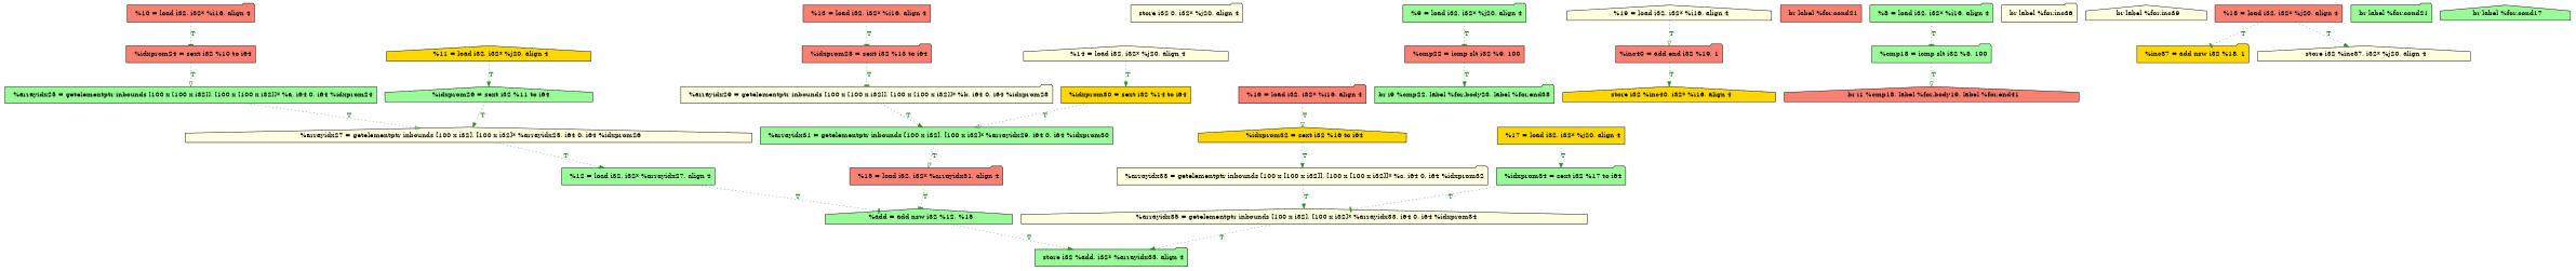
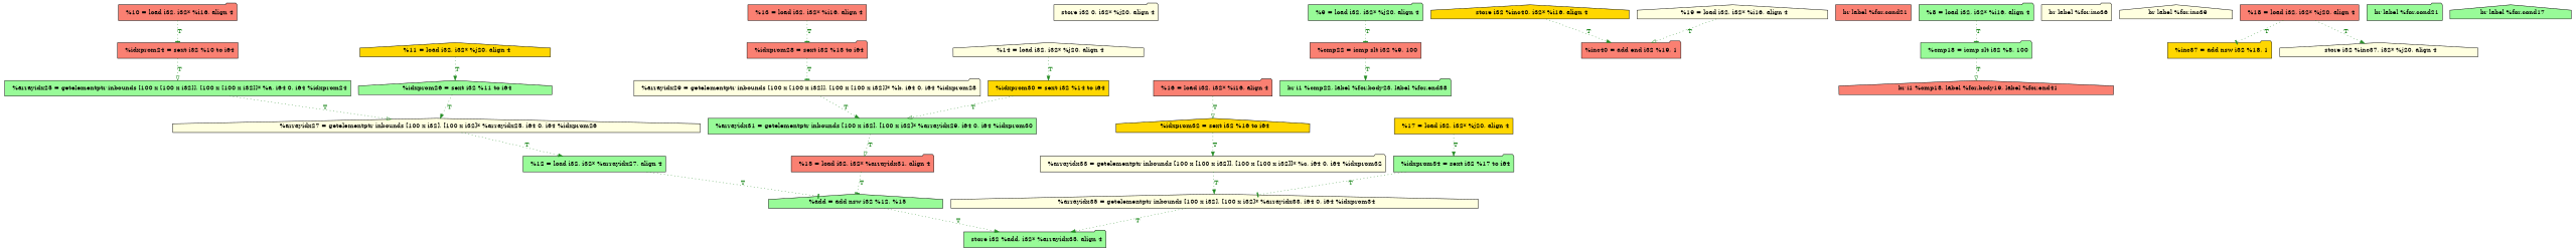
  digraph {
    node [fillcolor=palegreen shape=folder style=filled]
    edge [arrowhead=normal color=forestgreen fontcolor=forestgreen style=dotted]
    n1 [label="  %idxprom34 = sext i32 %17 to i64"]
    n2 [fillcolor=lightyellow label="  %arrayidx35 = getelementptr inbounds [100 x i32], [100 x i32]* %arrayidx33, i64 0, i64 %idxprom34" shape=house]
    n3 [label="  store i32 %add, i32* %arrayidx35, align 4"]
    n4 [fillcolor=lightyellow label="  store i32 0, i32* %j20, align 4"]
    n5 [label="  %add = add nsw i32 %12, %15" shape=house]
-   n6 [label="br i9 %cmp22, label %for.body23, label %for.end38"]
+   n6 [label="  br i1 %cmp22, label %for.body23, label %for.end38"]
    n7 [label="  %9 = load i32, i32* %j20, align 4"]
    n8 [fillcolor=salmon label="  %cmp22 = icmp slt i32 %9, 100" shape=box]
    n9 [fillcolor=salmon label="%inc40 = add end i32 %19, 1"]
    n10 [fillcolor=gold label="  store i32 %inc40, i32* %i16, align 4" shape=house]
    n11 [fillcolor=salmon label="  br label %for.cond21" shape=box]
    n12 [fillcolor=salmon label="  %idxprom24 = sext i32 %10 to i64" shape=box]
    n13 [label="  %arrayidx25 = getelementptr inbounds [100 x [100 x i32]], [100 x [100 x i32]]* %a, i64 0, i64 %idxprom24" shape=box]
    n14 [fillcolor=lightyellow label="  %arrayidx27 = getelementptr inbounds [100 x i32], [100 x i32]* %arrayidx25, i64 0, i64 %idxprom26" shape=house]
    n15 [fillcolor=salmon label="  br i1 %cmp18, label %for.body19, label %for.end41" shape=house]
    n16 [fillcolor=gold label="  %17 = load i32, i32* %j20, align 4" shape=box]
    n17 [label="  %12 = load i32, i32* %arrayidx27, align 4" shape=box]
    n18 [fillcolor=salmon label="  %10 = load i32, i32* %i16, align 4"]
    n19 [label="  %cmp18 = icmp slt i32 %8, 100"]
    n20 [fillcolor=gold label="  %idxprom32 = sext i32 %16 to i64" shape=house]
    n21 [fillcolor=lightyellow label="  %arrayidx33 = getelementptr inbounds [100 x [100 x i32]], [100 x [100 x i32]]* %c, i64 0, i64 %idxprom32"]
    n22 [label="  %arrayidx31 = getelementptr inbounds [100 x i32], [100 x i32]* %arrayidx29, i64 0, i64 %idxprom30" shape=box]
    n23 [fillcolor=salmon label="  %15 = load i32, i32* %arrayidx31, align 4"]
    n24 [fillcolor=lightyellow label="  br label %for.inc36"]
    n25 [label="  %idxprom26 = sext i32 %11 to i64" shape=house]
    n26 [fillcolor=lightyellow label="  br label %for.inc39" shape=house]
    n27 [fillcolor=gold label="  %inc37 = add nsw i32 %18, 1"]
    n28 [fillcolor=lightyellow label="  store i32 %inc37, i32* %j20, align 4" shape=house]
    n29 [label="  br label %for.cond21"]
    n30 [label="  %8 = load i32, i32* %i16, align 4"]
    n31 [fillcolor=salmon label="  %idxprom28 = sext i32 %13 to i64"]
    n32 [fillcolor=lightyellow label="  %arrayidx29 = getelementptr inbounds [100 x [100 x i32]], [100 x [100 x i32]]* %b, i64 0, i64 %idxprom28"]
    n33 [fillcolor=gold label="  %11 = load i32, i32* %j20, align 4" shape=house]
    n34 [label="  br label %for.cond17" shape=house]
    n35 [fillcolor=lightyellow label="  %14 = load i32, i32* %j20, align 4" shape=house]
    n36 [fillcolor=gold label="  %idxprom30 = sext i32 %14 to i64" shape=box]
    n37 [fillcolor=salmon label="  %13 = load i32, i32* %i16, align 4" shape=box]
    n38 [fillcolor=salmon label="  %18 = load i32, i32* %j20, align 4" shape=box]
    n39 [fillcolor=salmon label="  %16 = load i32, i32* %i16, align 4"]
    n40 [fillcolor=lightyellow label="  %19 = load i32, i32* %i16, align 4" shape=house]
    n1 -> n2 [arrowhead=tee label=T]
    n2 -> n3 [label=T]
    n5 -> n3 [label=T]
    n7 -> n8 [arrowhead=tee label=T]
    n8 -> n6 [label=T]
-   n9 -> n10 [label=T]
+   n10 -> n9 [label=T]
    n12 -> n13 [arrowhead=onormal label=T]
    n13 -> n14 [arrowhead=onormal label=T]
    n14 -> n17 [label=T]
    n16 -> n1 [label=T]
    n17 -> n5 [arrowhead=tee label=T]
    n18 -> n12 [arrowhead=tee label=T]
    n19 -> n15 [arrowhead=onormal label=T]
    n20 -> n21 [label=T]
    n21 -> n2 [label=T]
    n22 -> n23 [arrowhead=onormal label=T]
    n23 -> n5 [arrowhead=tee label=T]
    n25 -> n14 [label=T]
    n30 -> n19 [arrowhead=tee label=T]
    n31 -> n32 [arrowhead=tee label=T]
    n32 -> n22 [label=T]
    n33 -> n25 [label=T]
    n35 -> n36 [label=T]
    n36 -> n22 [arrowhead=onormal label=T]
    n37 -> n31 [arrowhead=tee label=T]
    n38 -> n27 [arrowhead=tee label=T]
    n38 -> n28 [label=T]
    n39 -> n20 [arrowhead=onormal label=T]
    n40 -> n9 [arrowhead=onormal label=T]
  }
